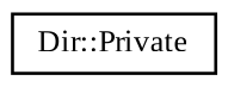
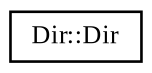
  digraph {
    rankdir=LR
    fontname="Liberation Serif"
-   n1 [color=black fillcolor=white fontname="Liberation Serif" fontsize=10 height=0.2 label="Dir::Private" shape=record style=filled width=0.4]
+   n1 [color=black fillcolor=white fontname="Liberation Serif" fontsize=10 height=0.2 label="Dir::Dir" shape=record style=filled width=0.4]
  }
